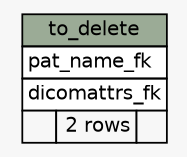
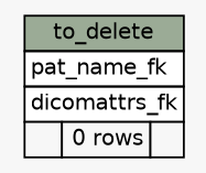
  digraph {
    bgcolor="#f7f7f7"
    fontname=Helvetica
    fontsize=11
    nodesep=0.18
    rankdir=TB
    ranksep=0.46
-   n1 [fontname=Helvetica fontsize=11 label=<     <TABLE BORDER="0" CELLBORDER="1" CELLSPACING="0" BGCOLOR="#ffffff">       <TR><TD COLSPAN="3" BGCOLOR="#9bab96" ALIGN="CENTER">to_delete</TD></TR>       <TR><TD PORT="pat_name_fk" COLSPAN="3" ALIGN="LEFT">pat_name_fk</TD></TR>       <TR><TD PORT="dicomattrs_fk" COLSPAN="3" ALIGN="LEFT">dicomattrs_fk</TD></TR>       <TR><TD ALIGN="LEFT" BGCOLOR="#f7f7f7">  </TD><TD ALIGN="RIGHT" BGCOLOR="#f7f7f7">2 rows</TD><TD ALIGN="RIGHT" BGCOLOR="#f7f7f7">  </TD></TR>     </TABLE>> shape=plaintext]
+   n1 [fontname=Helvetica fontsize=11 label=<     <TABLE BORDER="0" CELLBORDER="1" CELLSPACING="0" BGCOLOR="#ffffff">       <TR><TD COLSPAN="3" BGCOLOR="#9bab96" ALIGN="CENTER">to_delete</TD></TR>       <TR><TD PORT="pat_name_fk" COLSPAN="3" ALIGN="LEFT">pat_name_fk</TD></TR>       <TR><TD PORT="dicomattrs_fk" COLSPAN="3" ALIGN="LEFT">dicomattrs_fk</TD></TR>       <TR><TD ALIGN="LEFT" BGCOLOR="#f7f7f7">  </TD><TD ALIGN="RIGHT" BGCOLOR="#f7f7f7">0 rows</TD><TD ALIGN="RIGHT" BGCOLOR="#f7f7f7">  </TD></TR>     </TABLE>> shape=plaintext]
  }
